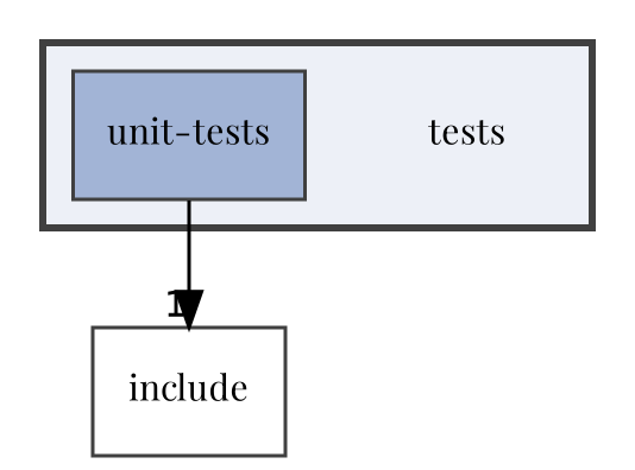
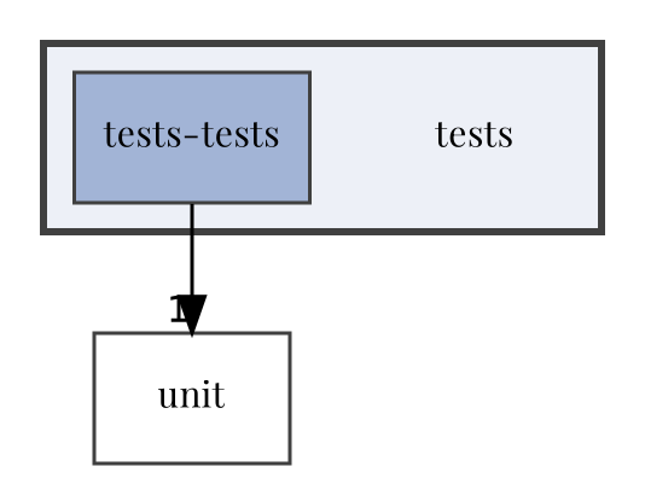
  digraph {
    compound=true
    fontname="Playfair Display"
    node [fontname="Playfair Display" fontsize=10 shape=box color=grey25]
    n1 [label=tests shape=plaintext color=""]
-   n2 [fillcolor="#a2b4d6" label="unit-tests" style="filled,"]
-   n3 [fillcolor="#edf0f7" label=include]
+   n2 [fillcolor="#a2b4d6" label="tests-tests" style="filled,"]
+   n3 [fillcolor="#edf0f7" label=unit]
    subgraph cluster_1 {
      bgcolor="#edf0f7"
      fontsize=10
      pencolor=grey25
      style="filled,bold,"
      n1
      n2
    }
    n2 -> n3 [fontname="Playfair Display" fontsize=10 headlabel=1 labeldistance=1.5 labelfontname=Helvetica labelfontsize=10]
  }
